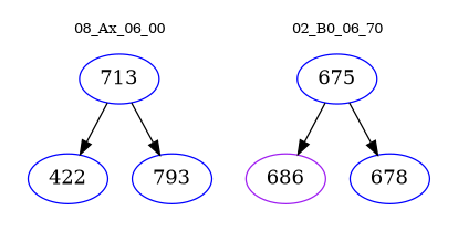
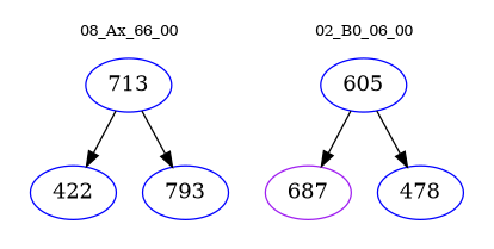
  digraph {
    node [color=blue]
    edge [color=black]
    n1 [label=713]
    n2 [label=422]
    n3 [label=793]
-   n4 [label=675]
-   n5 [color=purple label=686]
-   n6 [label=678]
+   n4 [label=605]
+   n5 [color=purple label=687]
+   n6 [label=478]
    subgraph cluster_1 {
      color=white
      fontsize=10
-     label="08_Ax_06_00"
+     label="08_Ax_66_00"
      n1
      n2
      n3
    }
    subgraph cluster_2 {
      color=white
      fontsize=10
-     label="02_B0_06_70"
+     label="02_B0_06_00"
      n4
      n5
      n6
    }
    n1 -> n2
    n1 -> n3
    n4 -> n5
    n4 -> n6
  }
